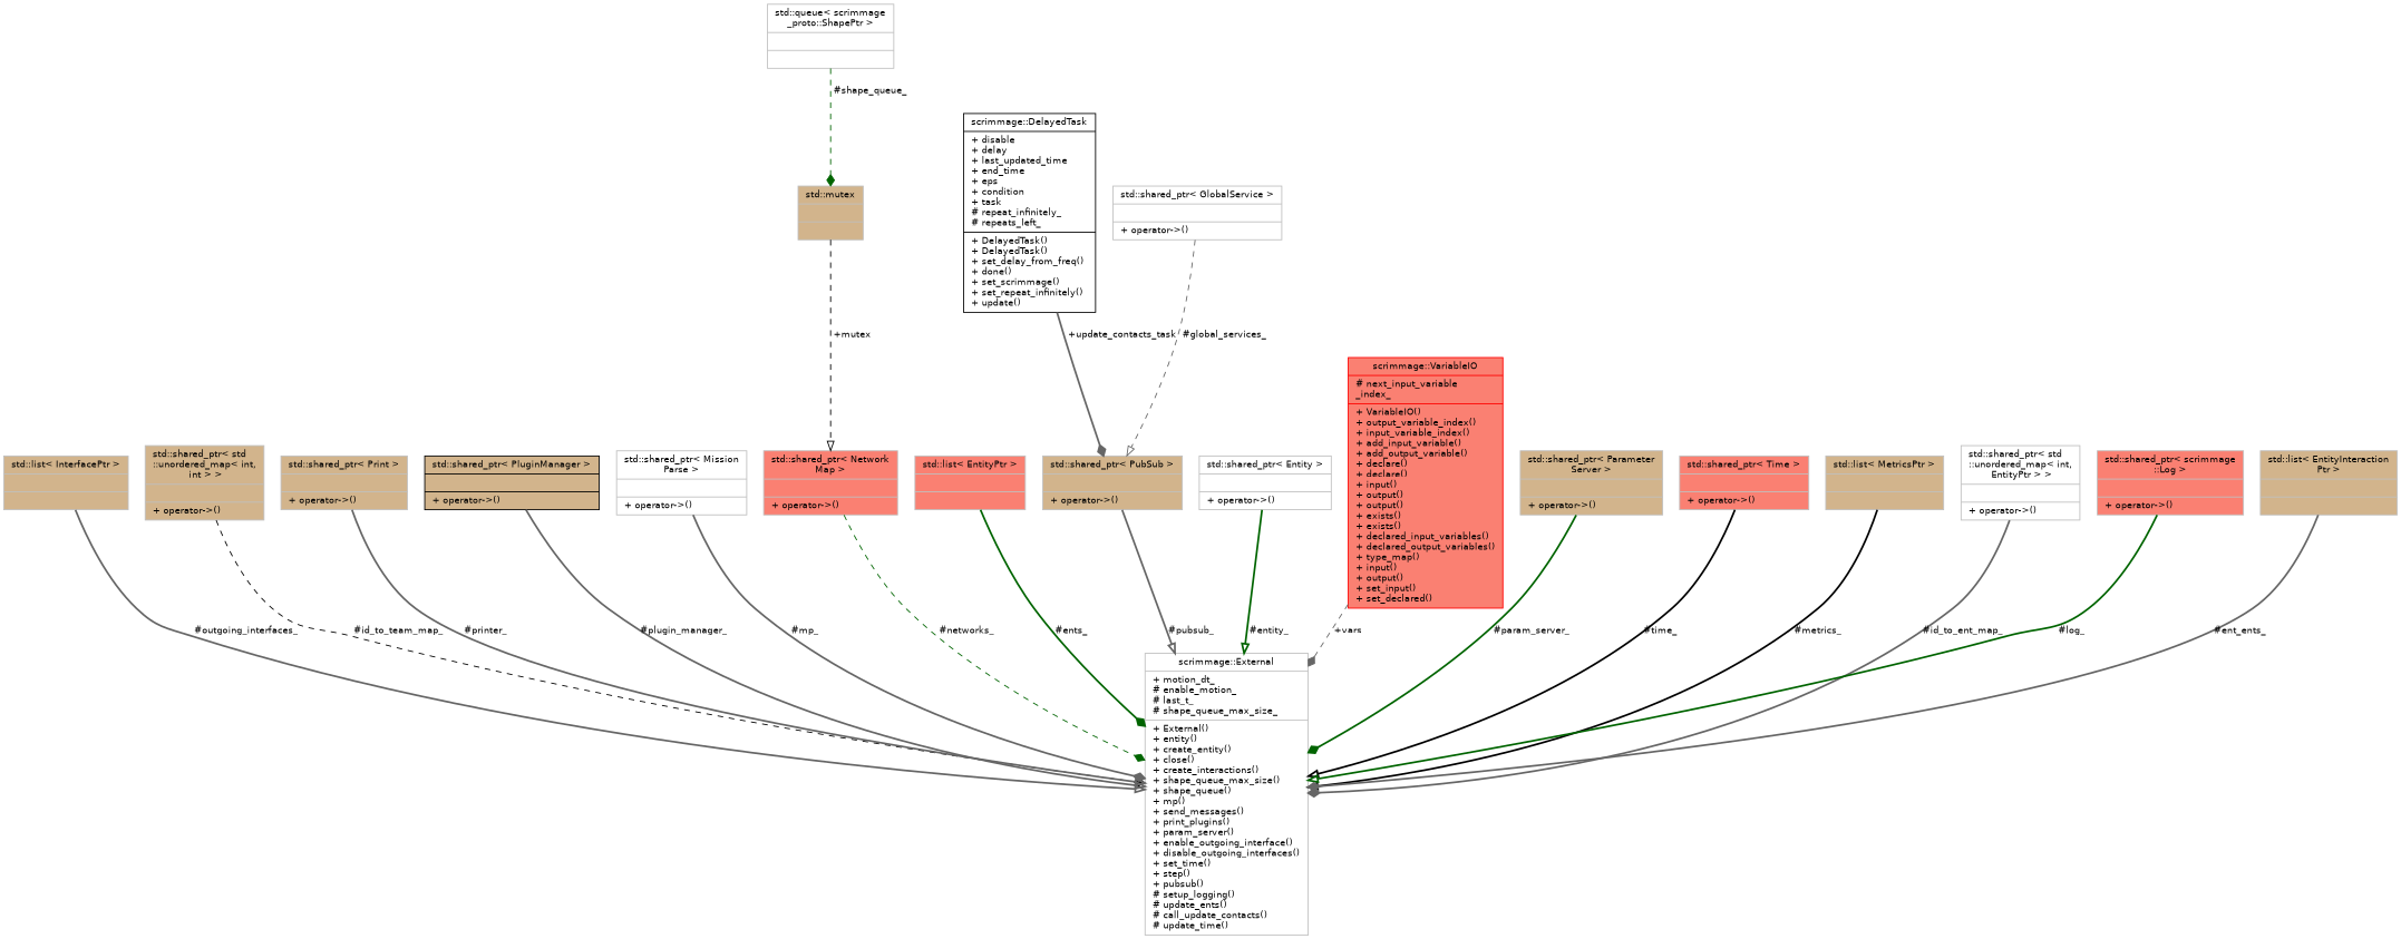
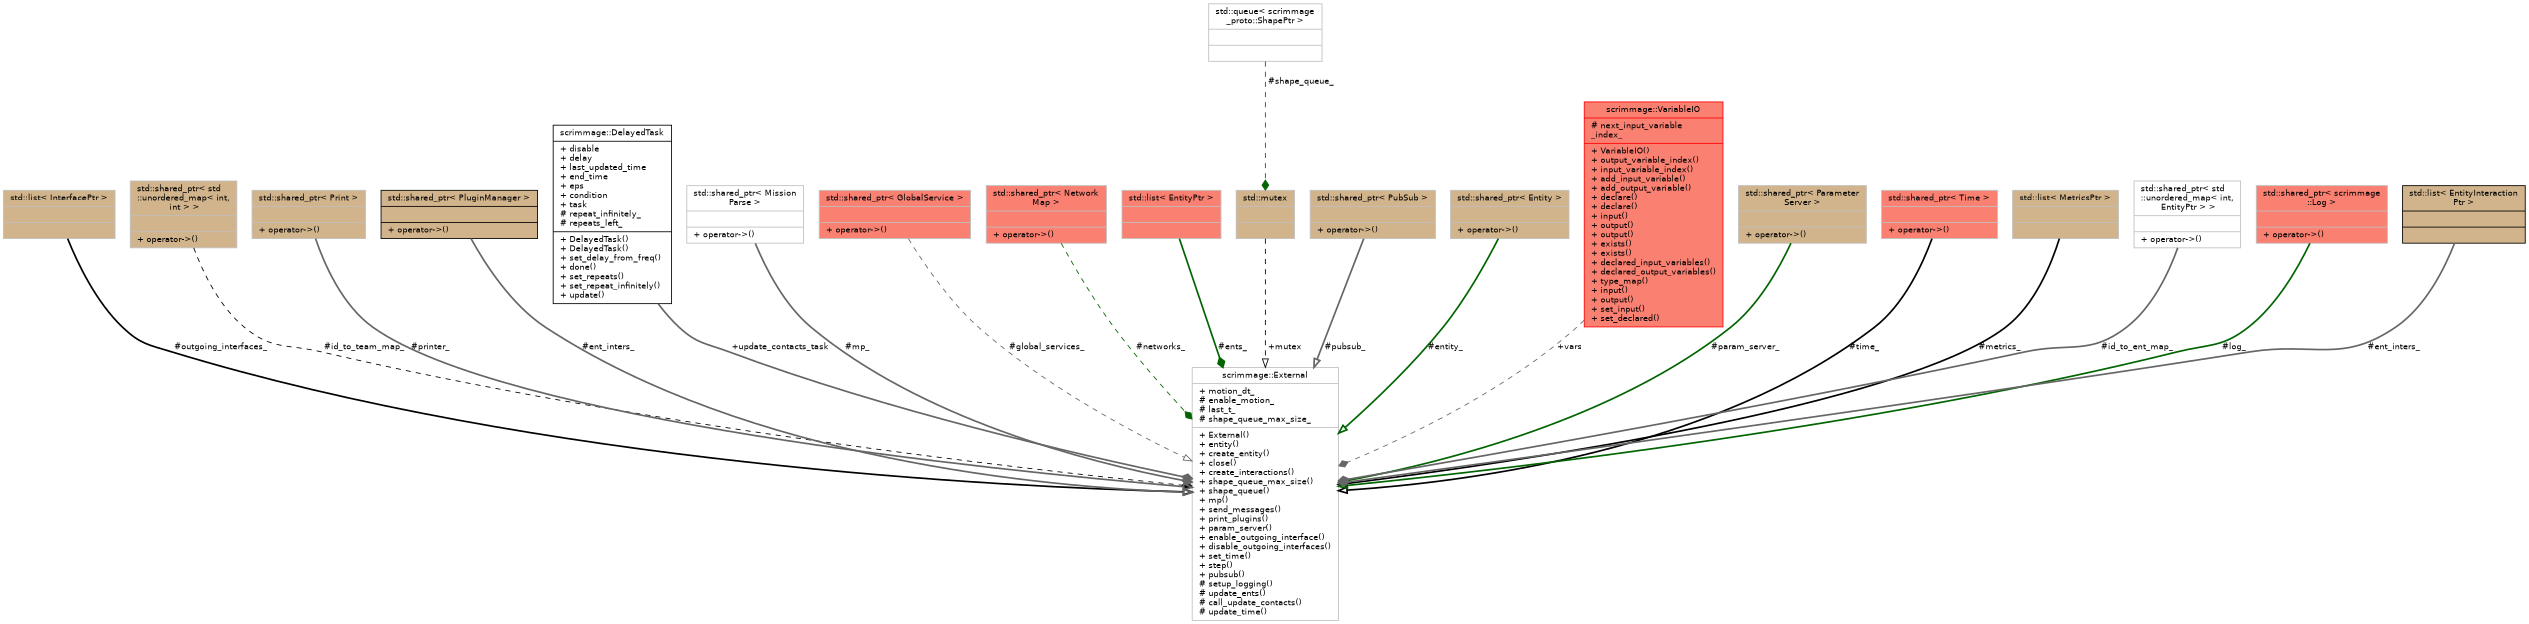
  digraph {
    node [color=grey75 fillcolor=tan fontname=Helvetica fontsize=10 shape=record style=filled]
    edge [arrowhead=onormal color=gray40 fontname=Helvetica fontsize=10 labelfontname=Helvetica labelfontsize=10 style=bold]
    n1 [fillcolor=white fontcolor=black height=0.2 label="{scrimmage::External\n|+ motion_dt_\l# enable_motion_\l# last_t_\l# shape_queue_max_size_\l|+ External()\l+ entity()\l+ create_entity()\l+ close()\l+ create_interactions()\l+ shape_queue_max_size()\l+ shape_queue()\l+ mp()\l+ send_messages()\l+ print_plugins()\l+ param_server()\l+ enable_outgoing_interface()\l+ disable_outgoing_interfaces()\l+ set_time()\l+ step()\l+ pubsub()\l# setup_logging()\l# update_ents()\l# call_update_contacts()\l# update_time()\l}" width=0.4]
    n2 [height=0.2 label="{std::list\< InterfacePtr \>\n||}" width=0.4]
    n3 [height=0.2 label="{std::shared_ptr\< std\l::unordered_map\< int,\l int \> \>\n||+ operator-\>()\l}" width=0.4]
    n4 [height=0.2 label="{std::shared_ptr\< Print \>\n||+ operator-\>()\l}" width=0.4]
    n5 [color=black height=0.2 label="{std::shared_ptr\< PluginManager \>\n||+ operator-\>()\l}" width=0.4]
-   n6 [color=black fillcolor=white height=0.2 label="{scrimmage::DelayedTask\n|+ disable\l+ delay\l+ last_updated_time\l+ end_time\l+ eps\l+ condition\l+ task\l# repeat_infinitely_\l# repeats_left_\l|+ DelayedTask()\l+ DelayedTask()\l+ set_delay_from_freq()\l+ done()\l+ set_scrimmage()\l+ set_repeat_infinitely()\l+ update()\l}" width=0.4]
+   n6 [color=black fillcolor=white height=0.2 label="{scrimmage::DelayedTask\n|+ disable\l+ delay\l+ last_updated_time\l+ end_time\l+ eps\l+ condition\l+ task\l# repeat_infinitely_\l# repeats_left_\l|+ DelayedTask()\l+ DelayedTask()\l+ set_delay_from_freq()\l+ done()\l+ set_repeats()\l+ set_repeat_infinitely()\l+ update()\l}" width=0.4]
    n7 [fillcolor=white height=0.2 label="{std::shared_ptr\< Mission\lParse \>\n||+ operator-\>()\l}" width=0.4]
-   n8 [fillcolor=white height=0.2 label="{std::shared_ptr\< GlobalService \>\n||+ operator-\>()\l}" width=0.4]
+   n8 [fillcolor=salmon height=0.2 label="{std::shared_ptr\< GlobalService \>\n||+ operator-\>()\l}" width=0.4]
    n9 [fillcolor=salmon height=0.2 label="{std::shared_ptr\< Network\lMap \>\n||+ operator-\>()\l}" width=0.4]
    n10 [fillcolor=salmon height=0.2 label="{std::list\< EntityPtr \>\n||}" width=0.4]
    n11 [height=0.2 label="{std::mutex\n||}" width=0.4]
    n12 [height=0.2 label="{std::shared_ptr\< PubSub \>\n||+ operator-\>()\l}" width=0.4]
-   n13 [fillcolor=white height=0.2 label="{std::shared_ptr\< Entity \>\n||+ operator-\>()\l}" width=0.4]
+   n13 [height=0.2 label="{std::shared_ptr\< Entity \>\n||+ operator-\>()\l}" width=0.4]
    n14 [color=red fillcolor=salmon height=0.2 label="{scrimmage::VariableIO\n|# next_input_variable\l_index_\l|+ VariableIO()\l+ output_variable_index()\l+ input_variable_index()\l+ add_input_variable()\l+ add_output_variable()\l+ declare()\l+ declare()\l+ input()\l+ output()\l+ output()\l+ exists()\l+ exists()\l+ declared_input_variables()\l+ declared_output_variables()\l+ type_map()\l+ input()\l+ output()\l+ set_input()\l+ set_declared()\l}" width=0.4]
    n15 [height=0.2 label="{std::shared_ptr\< Parameter\lServer \>\n||+ operator-\>()\l}" width=0.4]
    n16 [fillcolor=salmon height=0.2 label="{std::shared_ptr\< Time \>\n||+ operator-\>()\l}" width=0.4]
    n17 [height=0.2 label="{std::list\< MetricsPtr \>\n||}" width=0.4]
    n18 [fillcolor=white height=0.2 label="{std::shared_ptr\< std\l::unordered_map\< int,\l EntityPtr \> \>\n||+ operator-\>()\l}" width=0.4]
    n19 [fillcolor=salmon height=0.2 label="{std::shared_ptr\< scrimmage\l::Log \>\n||+ operator-\>()\l}" width=0.4]
-   n20 [height=0.2 label="{std::list\< EntityInteraction\lPtr \>\n||}" width=0.4]
+   n20 [color=black height=0.2 label="{std::list\< EntityInteraction\lPtr \>\n||}" width=0.4]
    n21 [fillcolor=white height=0.2 label="{std::queue\< scrimmage\l_proto::ShapePtr \>\n||}" width=0.4]
-   n2 -> n1 [label=" #outgoing_interfaces_"]
+   n2 -> n1 [color=black label=" #outgoing_interfaces_"]
    n3 -> n1 [arrowhead=diamond color=black label=" #id_to_team_map_" style=dashed]
    n4 -> n1 [label=" #printer_"]
-   n5 -> n1 [label=" #plugin_manager_"]
-   n6 -> n12 [arrowhead=diamond label=" +update_contacts_task"]
+   n5 -> n1 [label=" #ent_inters_"]
+   n6 -> n1 [arrowhead=diamond label=" +update_contacts_task"]
    n7 -> n1 [arrowhead=diamond label=" #mp_"]
-   n8 -> n12 [label=" #global_services_" style=dashed]
+   n8 -> n1 [label=" #global_services_" style=dashed]
    n9 -> n1 [arrowhead=diamond color=darkgreen label=" #networks_" style=dashed]
    n10 -> n1 [arrowhead=diamond color=darkgreen label=" #ents_"]
-   n11 -> n9 [color=black label=" +mutex" style=dashed]
+   n11 -> n1 [color=black label=" +mutex" style=dashed]
    n12 -> n1 [label=" #pubsub_"]
    n13 -> n1 [color=darkgreen label=" #entity_"]
    n14 -> n1 [arrowhead=diamond label=" +vars" style=dashed]
    n15 -> n1 [arrowhead=diamond color=darkgreen label=" #param_server_"]
    n16 -> n1 [color=black label=" #time_"]
    n17 -> n1 [color=black label=" #metrics_"]
    n18 -> n1 [arrowhead=diamond label=" #id_to_ent_map_"]
    n19 -> n1 [color=darkgreen label=" #log_"]
-   n20 -> n1 [arrowhead=diamond label=" #ent_ents_"]
+   n20 -> n1 [arrowhead=diamond label=" #ent_inters_"]
    n21 -> n11 [arrowhead=diamond color=darkgreen label=" #shape_queue_" style=dashed]
  }
